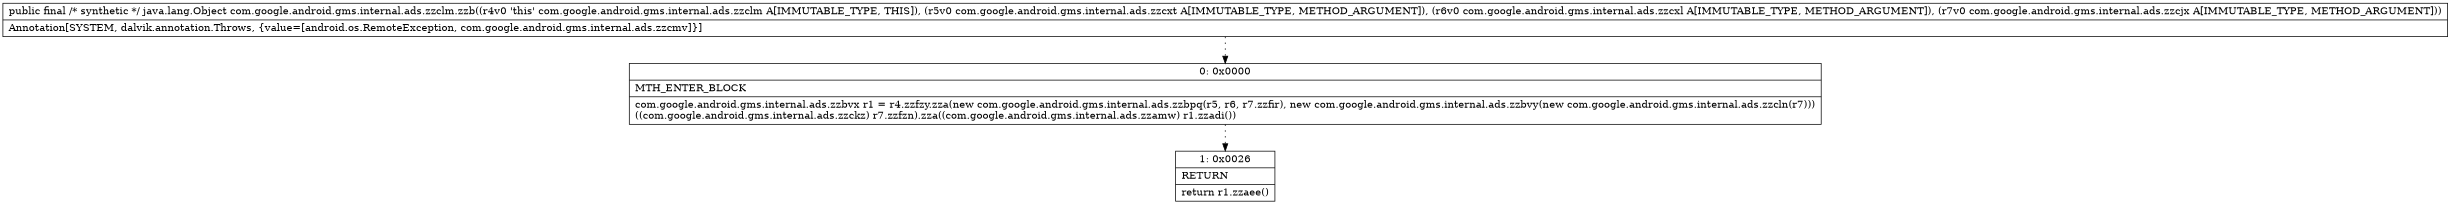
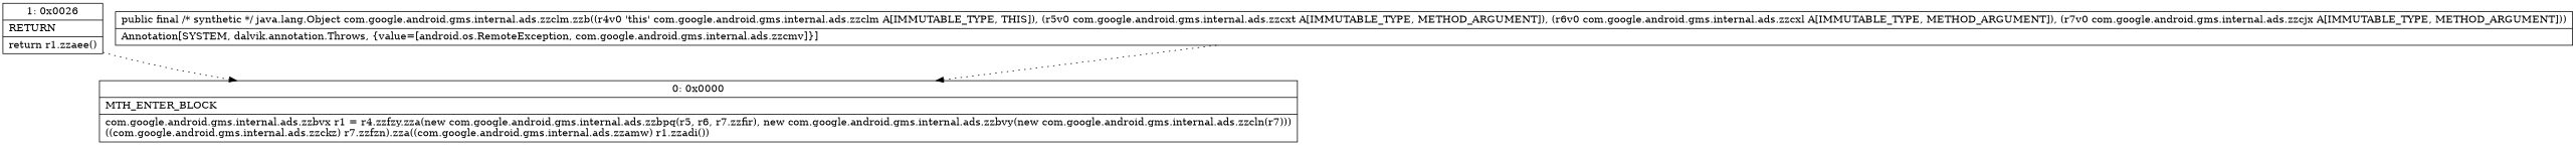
  digraph {
    fontname="DejaVu Serif"
    node [shape=record fontname="DejaVu Serif"]
    edge [style=dotted fontname="DejaVu Serif"]
    n1 [label="{0\:\ 0x0000|MTH_ENTER_BLOCK\l|com.google.android.gms.internal.ads.zzbvx r1 = r4.zzfzy.zza(new com.google.android.gms.internal.ads.zzbpq(r5, r6, r7.zzfir), new com.google.android.gms.internal.ads.zzbvy(new com.google.android.gms.internal.ads.zzcln(r7)))\l((com.google.android.gms.internal.ads.zzckz) r7.zzfzn).zza((com.google.android.gms.internal.ads.zzamw) r1.zzadi())\l}"]
    n2 [label="{1\:\ 0x0026|RETURN\l|return r1.zzaee()\l}"]
    n3 [label="{public final \/* synthetic *\/ java.lang.Object com.google.android.gms.internal.ads.zzclm.zzb((r4v0 'this' com.google.android.gms.internal.ads.zzclm A[IMMUTABLE_TYPE, THIS]), (r5v0 com.google.android.gms.internal.ads.zzcxt A[IMMUTABLE_TYPE, METHOD_ARGUMENT]), (r6v0 com.google.android.gms.internal.ads.zzcxl A[IMMUTABLE_TYPE, METHOD_ARGUMENT]), (r7v0 com.google.android.gms.internal.ads.zzcjx A[IMMUTABLE_TYPE, METHOD_ARGUMENT]))  | Annotation[SYSTEM, dalvik.annotation.Throws, \{value=[android.os.RemoteException, com.google.android.gms.internal.ads.zzcmv]\}]\l}"]
-   n1 -> n2
+   n2 -> n1
    n3 -> n1
  }
